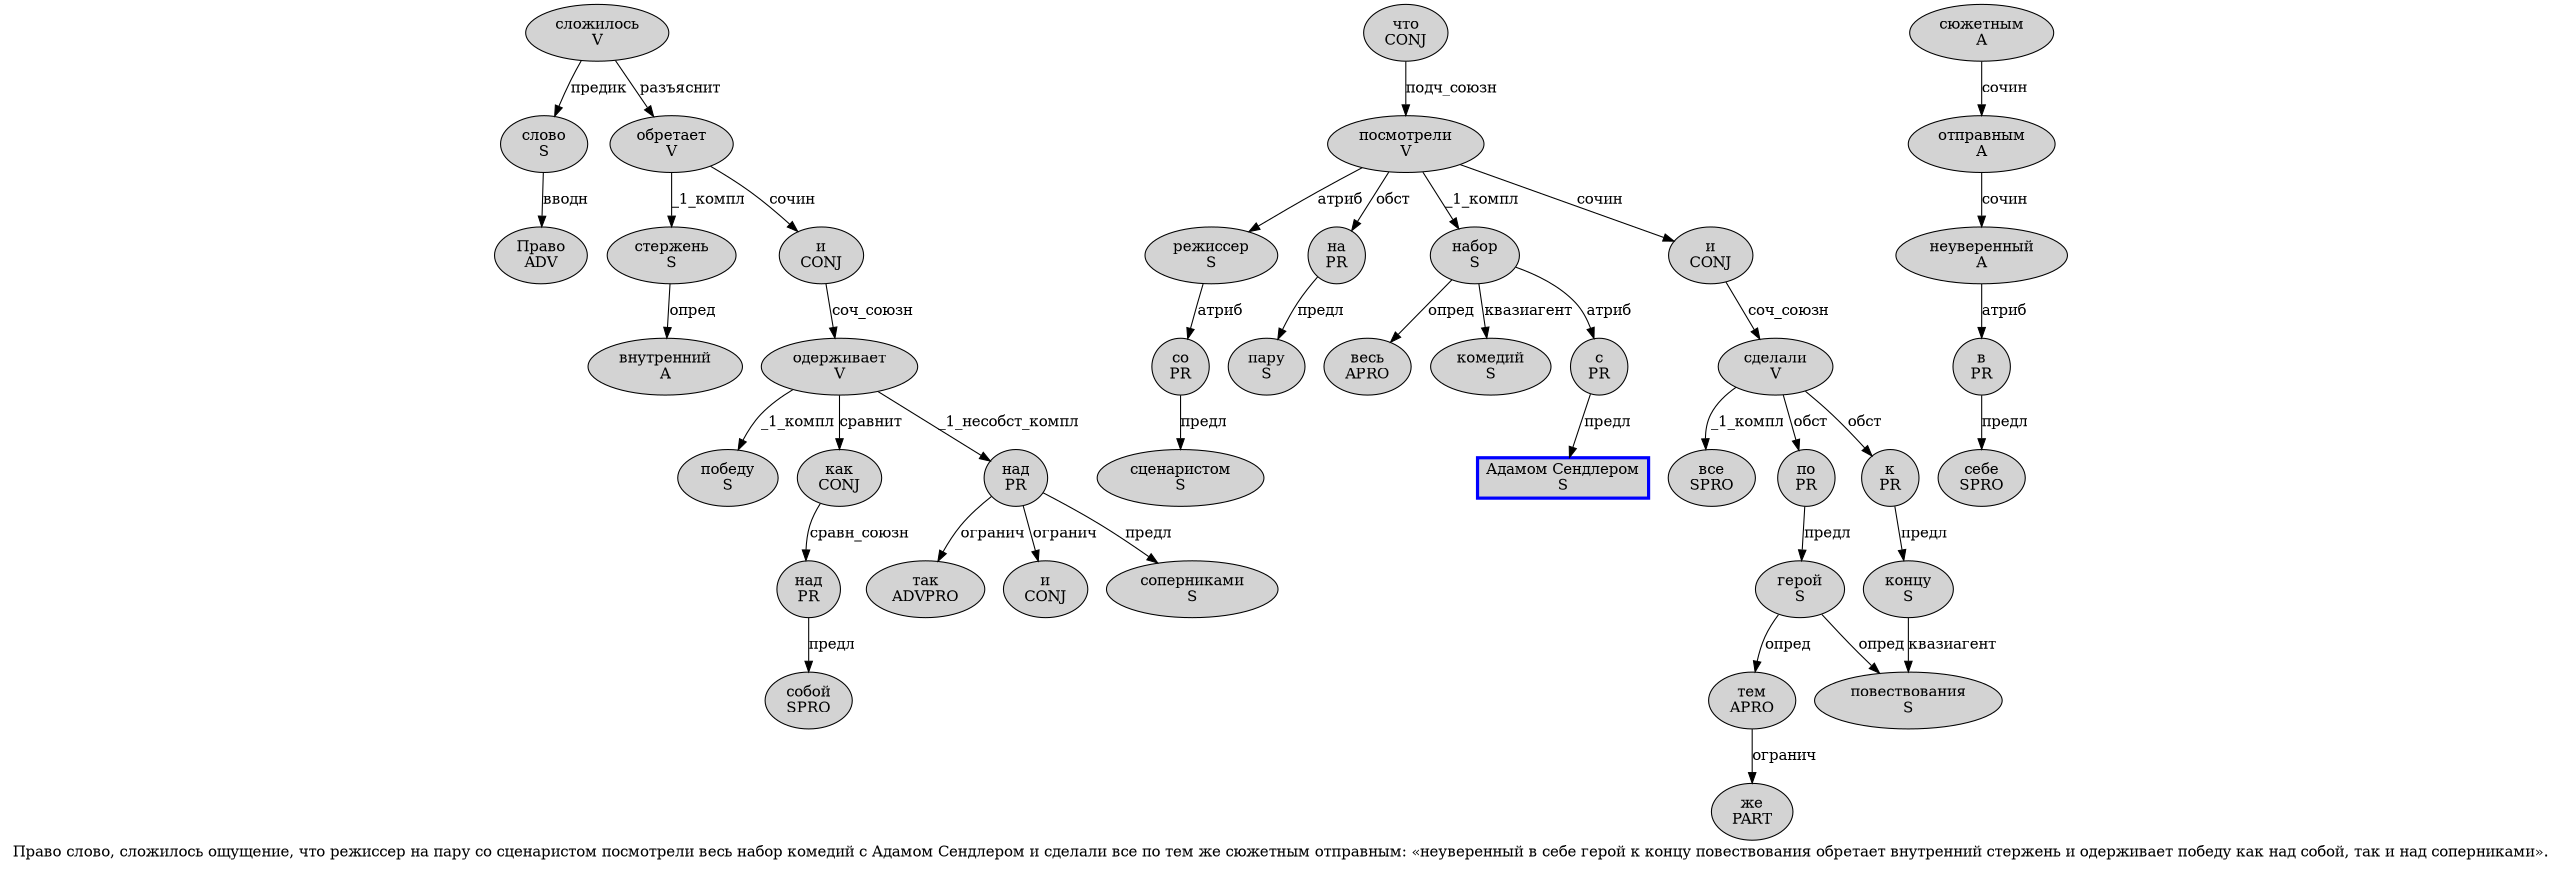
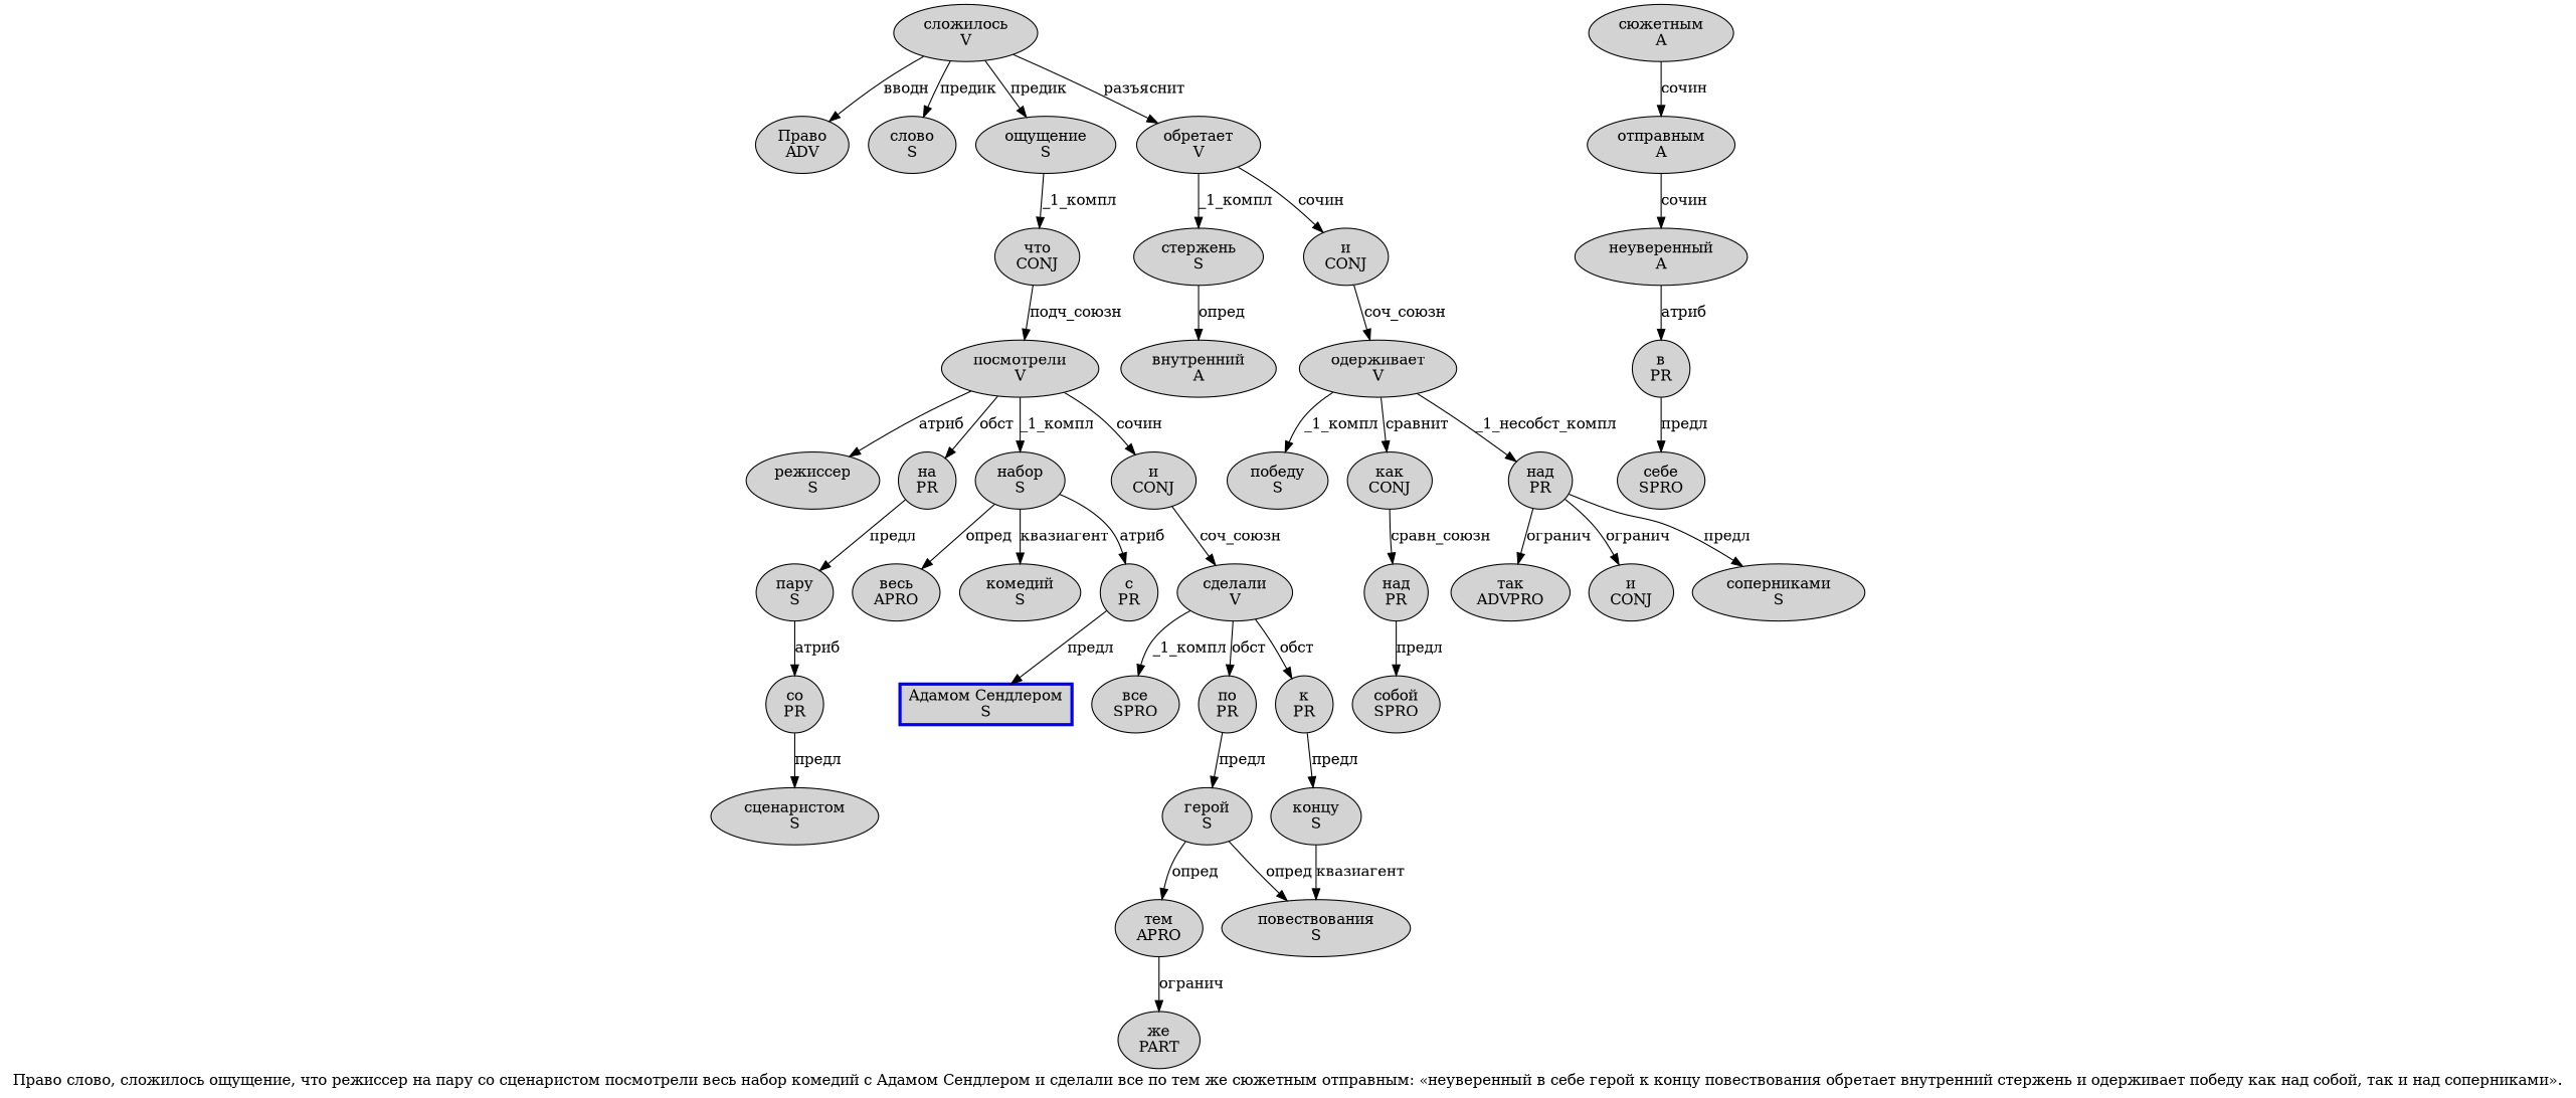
  digraph {
    label="Право слово, сложилось ощущение, что режиссер на пару со сценаристом посмотрели весь набор комедий с Адамом Сендлером и сделали все по тем же сюжетным отправным: «неуверенный в себе герой к концу повествования обретает внутренний стержень и одерживает победу как над собой, так и над соперниками»."
    node [fillcolor=lightgray penwidth=1 shape=ellipse style=filled]
    n1 [label="Право\nADV"]
    n2 [label="слово\nS"]
    n3 [label="сложилось\nV"]
+   n4 [label="ощущение\nS"]
    n5 [label="обретает\nV"]
    n6 [label="что\nCONJ"]
    n7 [label="стержень\nS"]
    n8 [label="и\nCONJ"]
    n9 [label="посмотрели\nV"]
    n10 [label="режиссер\nS"]
    n11 [label="на\nPR"]
    n12 [label="набор\nS"]
    n13 [label="и\nCONJ"]
    n14 [label="пару\nS"]
    n15 [label="со\nPR"]
    n16 [label="сценаристом\nS"]
    n17 [label="весь\nAPRO"]
    n18 [label="комедий\nS"]
    n19 [label="с\nPR"]
    n20 [label="сделали\nV"]
    n21 [color=blue label="Адамом Сендлером\nS" penwidth=3 shape=box]
    n22 [label="все\nSPRO"]
    n23 [label="по\nPR"]
    n24 [label="к\nPR"]
    n25 [label="герой\nS"]
    n26 [label="концу\nS"]
    n27 [label="тем\nAPRO"]
    n28 [label="повествования\nS"]
    n29 [label="же\nPART"]
    n30 [label="сюжетным\nA"]
    n31 [label="отправным\nA"]
    n32 [label="неуверенный\nA"]
    n33 [label="в\nPR"]
    n34 [label="себе\nSPRO"]
    n35 [label="внутренний\nA"]
    n36 [label="одерживает\nV"]
    n37 [label="победу\nS"]
    n38 [label="как\nCONJ"]
    n39 [label="над\nPR"]
    n40 [label="над\nPR"]
    n41 [label="так\nADVPRO"]
    n42 [label="и\nCONJ"]
    n43 [label="соперниками\nS"]
    n44 [label="собой\nSPRO"]
-   n2 -> n1 [label="вводн"]
+   n3 -> n1 [label="вводн"]
    n3 -> n2 [label="предик"]
+   n3 -> n4 [label="предик"]
    n3 -> n5 [label="разъяснит"]
+   n4 -> n6 [label="_1_компл"]
    n5 -> n7 [label="_1_компл"]
    n5 -> n8 [label="сочин"]
    n6 -> n9 [label="подч_союзн"]
    n7 -> n35 [label="опред"]
    n8 -> n36 [label="соч_союзн"]
    n9 -> n10 [label="атриб"]
    n9 -> n11 [label="обст"]
    n9 -> n12 [label="_1_компл"]
    n9 -> n13 [label="сочин"]
    n11 -> n14 [label="предл"]
    n12 -> n17 [label="опред"]
    n12 -> n18 [label="квазиагент"]
    n12 -> n19 [label="атриб"]
    n13 -> n20 [label="соч_союзн"]
-   n10 -> n15 [label="атриб"]
+   n14 -> n15 [label="атриб"]
    n15 -> n16 [label="предл"]
    n19 -> n21 [label="предл"]
    n20 -> n22 [label="_1_компл"]
    n20 -> n23 [label="обст"]
    n20 -> n24 [label="обст"]
    n23 -> n25 [label="предл"]
    n24 -> n26 [label="предл"]
    n25 -> n27 [label="опред"]
    n25 -> n28 [label="опред"]
    n26 -> n28 [label="квазиагент"]
    n27 -> n29 [label="огранич"]
    n30 -> n31 [label="сочин"]
    n31 -> n32 [label="сочин"]
    n32 -> n33 [label="атриб"]
    n33 -> n34 [label="предл"]
    n36 -> n37 [label="_1_компл"]
    n36 -> n38 [label="сравнит"]
    n36 -> n39 [label="_1_несобст_компл"]
    n38 -> n40 [label="сравн_союзн"]
    n39 -> n41 [label="огранич"]
    n39 -> n42 [label="огранич"]
    n39 -> n43 [label="предл"]
    n40 -> n44 [label="предл"]
  }
